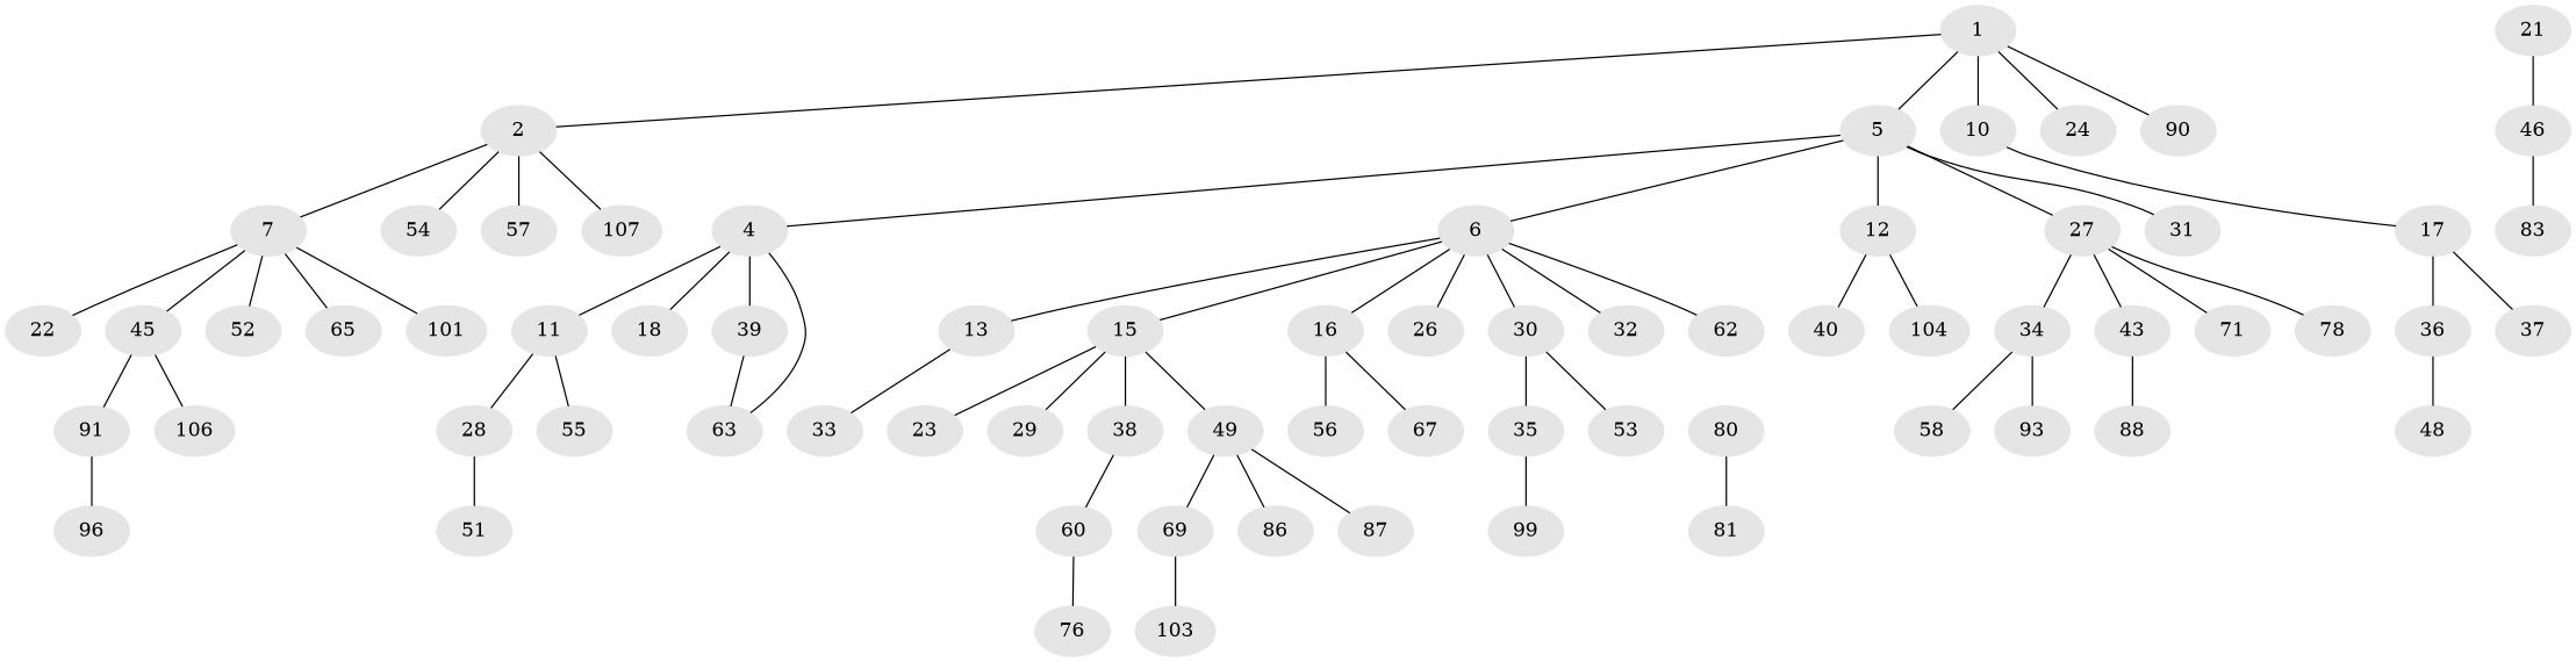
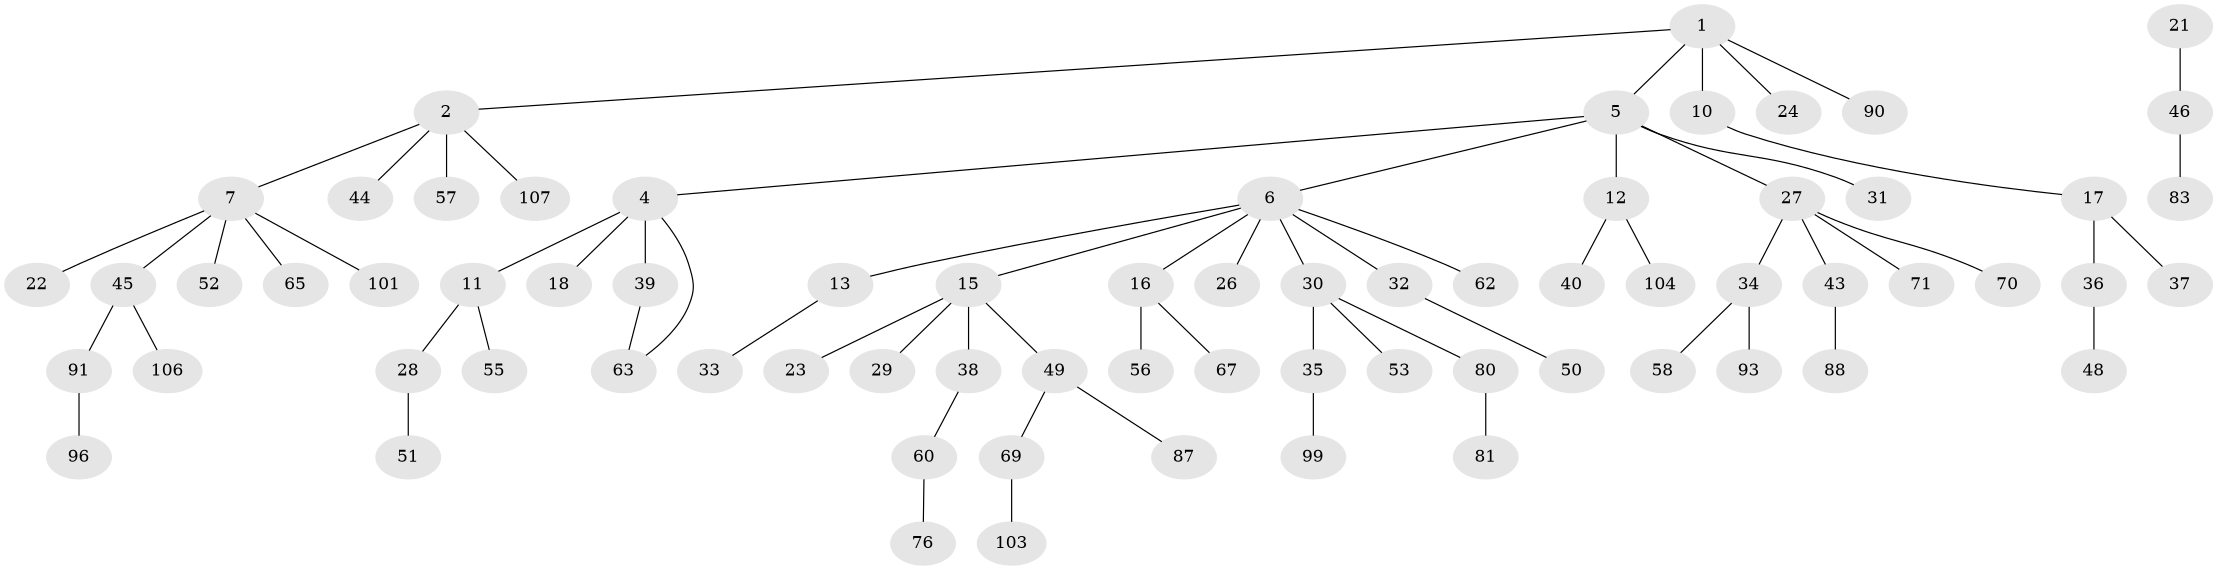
  graph {
    node [color=gray90 style=filled]
    1 [super="+14"]
    2 [super="+25"]
    n3 [label=5 super="+5"]
    10 [super="+94"]
    24
    90
    7 [super="+8"]
-   44 [label=54]
+   44
    57 [super="+79"]
    107
    4
    6 [super="+9"]
    12 [super="+19"]
    27 [super="+75"]
    31
    17 [super="+100"]
    22
    45 [super="+59"]
    52
    65
    101
    11 [super="+42"]
    18
    39 [super="+98"]
    63 [super="+84"]
    13
    15 [super="+20"]
    16 [super="+47"]
    26 [super="+85"]
    30 [super="+97"]
    32
    62
    40
    104
    34 [super="+54"]
    43 [super="+68"]
    71 [super="+74"]
-   78
+   78 [label=70]
    28
    55 [super="+82"]
    46 [super="+72"]
    21
    33 [super="+89"]
    23 [super="+41"]
    29
    38
    49 [super="+64"]
    56 [super="+77"]
    67
    35 [super="+105"]
    53
    80
+   50 [super="+102"]
    91 [super="+95"]
    106
    36
    37 [super="+73"]
    51 [super="+66"]
    60 [super="+61"]
    69 [super="+70"]
-   86
    87
    48
    83
    58
    93
    88 [super="+92"]
    99
    81
    76
    96
    103
    1 -- 2
    1 -- n3
    1 -- 10
    1 -- 24
    1 -- 90
    2 -- 7
    2 -- 44
    2 -- 57
    2 -- 107
    n3 -- 4
    n3 -- 6
    n3 -- 12
    n3 -- 27
    n3 -- 31
    10 -- 17
    7 -- 22
    7 -- 45
    7 -- 52
    7 -- 65
    7 -- 101
    4 -- 11
    4 -- 18
    4 -- 39
    4 -- 63
    6 -- 13
    6 -- 15
    6 -- 16
    6 -- 26
    6 -- 30
    6 -- 32
    6 -- 62
    12 -- 40
    12 -- 104
    27 -- 34
    27 -- 43
    27 -- 71
    27 -- 78
    17 -- 36
    17 -- 37
    45 -- 91
    45 -- 106
    11 -- 28
    11 -- 55
    39 -- 63
    13 -- 33
    15 -- 23
    15 -- 29
    15 -- 38
    15 -- 49
    16 -- 56
    16 -- 67
    30 -- 35
    30 -- 53
+   30 -- 80
+   32 -- 50
    34 -- 58
    34 -- 93
    43 -- 88
    28 -- 51
    46 -- 83
    21 -- 46
    38 -- 60
    49 -- 69
-   49 -- 86
    49 -- 87
    35 -- 99
    80 -- 81
    91 -- 96
    36 -- 48
    60 -- 76
    69 -- 103
  }
